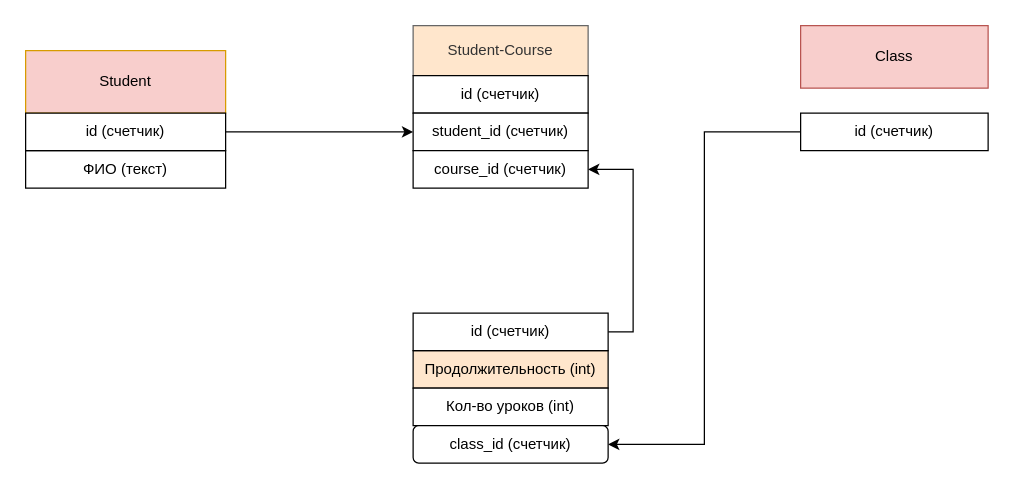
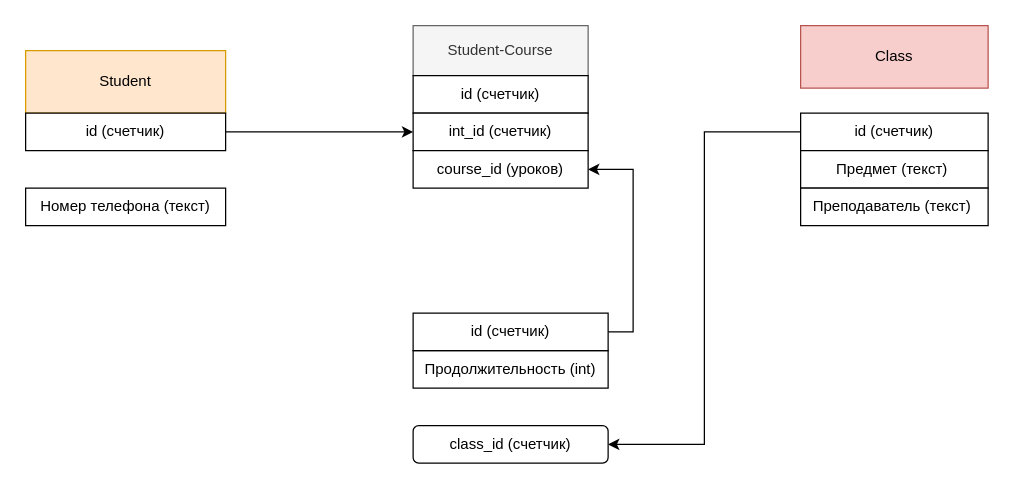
  <mxCell id="0" />
  <mxCell id="1" parent="0" />
- <mxCell id="2" value="Student" style="rounded=0;whiteSpace=wrap;html=1;fillColor=#f8cecc;strokeColor=#d79b00;" vertex="1" parent="1"><mxGeometry x="20" y="40" width="160" height="50" as="geometry" /></mxCell>
- <mxCell id="3" value="ФИО (текст)" style="rounded=0;whiteSpace=wrap;html=1;" vertex="1" parent="1"><mxGeometry x="20" y="120" width="160" height="30" as="geometry" /></mxCell>
+ <mxCell id="2" value="Student" style="rounded=0;whiteSpace=wrap;html=1;fillColor=#ffe6cc;strokeColor=#d79b00;" vertex="1" parent="1"><mxGeometry x="20" y="40" width="160" height="50" as="geometry" /></mxCell>
+ <mxCell id="4" value="Номер телефона (текст)" style="rounded=0;whiteSpace=wrap;html=1;" vertex="1" parent="1"><mxGeometry x="20" y="150" width="160" height="30" as="geometry" /></mxCell>
  <mxCell id="5" style="edgeStyle=orthogonalEdgeStyle;rounded=0;orthogonalLoop=1;jettySize=auto;html=1;exitX=1;exitY=0.5;exitDx=0;exitDy=0;" edge="1" parent="1" source="6" target="18"><mxGeometry relative="1" as="geometry" /></mxCell>
  <mxCell id="6" value="id (счетчик)" style="rounded=0;whiteSpace=wrap;html=1;" vertex="1" parent="1"><mxGeometry x="20" y="90" width="160" height="30" as="geometry" /></mxCell>
  <mxCell id="7" value="Class" style="rounded=0;whiteSpace=wrap;html=1;fillColor=#f8cecc;strokeColor=#b85450;" vertex="1" parent="1"><mxGeometry x="640" y="20" width="150" height="50" as="geometry" /></mxCell>
  <mxCell id="8" style="edgeStyle=orthogonalEdgeStyle;rounded=0;orthogonalLoop=1;jettySize=auto;html=1;exitX=0;exitY=0.5;exitDx=0;exitDy=0;entryX=1;entryY=0.5;entryDx=0;entryDy=0;" edge="1" parent="1" source="9" target="20"><mxGeometry relative="1" as="geometry" /></mxCell>
  <mxCell id="9" value="id (счетчик)" style="rounded=0;whiteSpace=wrap;html=1;" vertex="1" parent="1"><mxGeometry x="640" y="90" width="150" height="30" as="geometry" /></mxCell>
- <mxCell id="12" value="Продолжительность (int)" style="rounded=0;whiteSpace=wrap;html=1;fillColor=#ffe6cc;" vertex="1" parent="1"><mxGeometry x="330" y="280" width="156" height="30" as="geometry" /></mxCell>
- <mxCell id="13" value="Кол-во уроков (int)" style="rounded=0;whiteSpace=wrap;html=1;" vertex="1" parent="1"><mxGeometry x="330" y="310" width="156" height="30" as="geometry" /></mxCell>
+ <mxCell id="10" value="Предмет (текст)&amp;nbsp;" style="rounded=0;whiteSpace=wrap;html=1;" vertex="1" parent="1"><mxGeometry x="640" y="120" width="150" height="30" as="geometry" /></mxCell>
+ <mxCell id="11" value="Преподаватель (текст)&amp;nbsp;" style="rounded=0;whiteSpace=wrap;html=1;" vertex="1" parent="1"><mxGeometry x="640" y="150" width="150" height="30" as="geometry" /></mxCell>
+ <mxCell id="12" value="Продолжительность (int)" style="rounded=0;whiteSpace=wrap;html=1;" vertex="1" parent="1"><mxGeometry x="330" y="280" width="156" height="30" as="geometry" /></mxCell>
  <mxCell id="14" style="edgeStyle=orthogonalEdgeStyle;rounded=0;orthogonalLoop=1;jettySize=auto;html=1;exitX=1;exitY=0.5;exitDx=0;exitDy=0;entryX=1;entryY=0.5;entryDx=0;entryDy=0;" edge="1" parent="1" source="15" target="19"><mxGeometry relative="1" as="geometry" /></mxCell>
  <mxCell id="15" value="id (счетчик)" style="rounded=0;whiteSpace=wrap;html=1;" vertex="1" parent="1"><mxGeometry x="330" y="250" width="156" height="30" as="geometry" /></mxCell>
- <mxCell id="16" value="Student-Course" style="rounded=0;whiteSpace=wrap;html=1;fillColor=#ffe6cc;fontColor=#333333;strokeColor=#666666;" vertex="1" parent="1"><mxGeometry x="330" y="20" width="140" height="40" as="geometry" /></mxCell>
+ <mxCell id="16" value="Student-Course" style="rounded=0;whiteSpace=wrap;html=1;fillColor=#f5f5f5;fontColor=#333333;strokeColor=#666666;" vertex="1" parent="1"><mxGeometry x="330" y="20" width="140" height="40" as="geometry" /></mxCell>
  <mxCell id="17" value="id (счетчик)" style="rounded=0;whiteSpace=wrap;html=1;" vertex="1" parent="1"><mxGeometry x="330" y="60" width="140" height="30" as="geometry" /></mxCell>
- <mxCell id="18" value="student_id (счетчик)" style="rounded=0;whiteSpace=wrap;html=1;" vertex="1" parent="1"><mxGeometry x="330" y="90" width="140" height="30" as="geometry" /></mxCell>
- <mxCell id="19" value="сourse_id (счетчик)" style="rounded=0;whiteSpace=wrap;html=1;" vertex="1" parent="1"><mxGeometry x="330" y="120" width="140" height="30" as="geometry" /></mxCell>
+ <mxCell id="18" value="int_id (счетчик)" style="rounded=0;whiteSpace=wrap;html=1;" vertex="1" parent="1"><mxGeometry x="330" y="90" width="140" height="30" as="geometry" /></mxCell>
+ <mxCell id="19" value="сourse_id (уроков)" style="rounded=0;whiteSpace=wrap;html=1;" vertex="1" parent="1"><mxGeometry x="330" y="120" width="140" height="30" as="geometry" /></mxCell>
  <mxCell id="20" value="class_id (счетчик)" style="whiteSpace=wrap;html=1;rounded=1;" vertex="1" parent="1"><mxGeometry x="330" y="340" width="156" height="30" as="geometry" /></mxCell>
  <mxCell id="21" style="edgeStyle=orthogonalEdgeStyle;rounded=0;orthogonalLoop=1;jettySize=auto;html=1;exitX=0.5;exitY=1;exitDx=0;exitDy=0;" edge="1" parent="1" source="20" target="20"><mxGeometry relative="1" as="geometry" /></mxCell>
